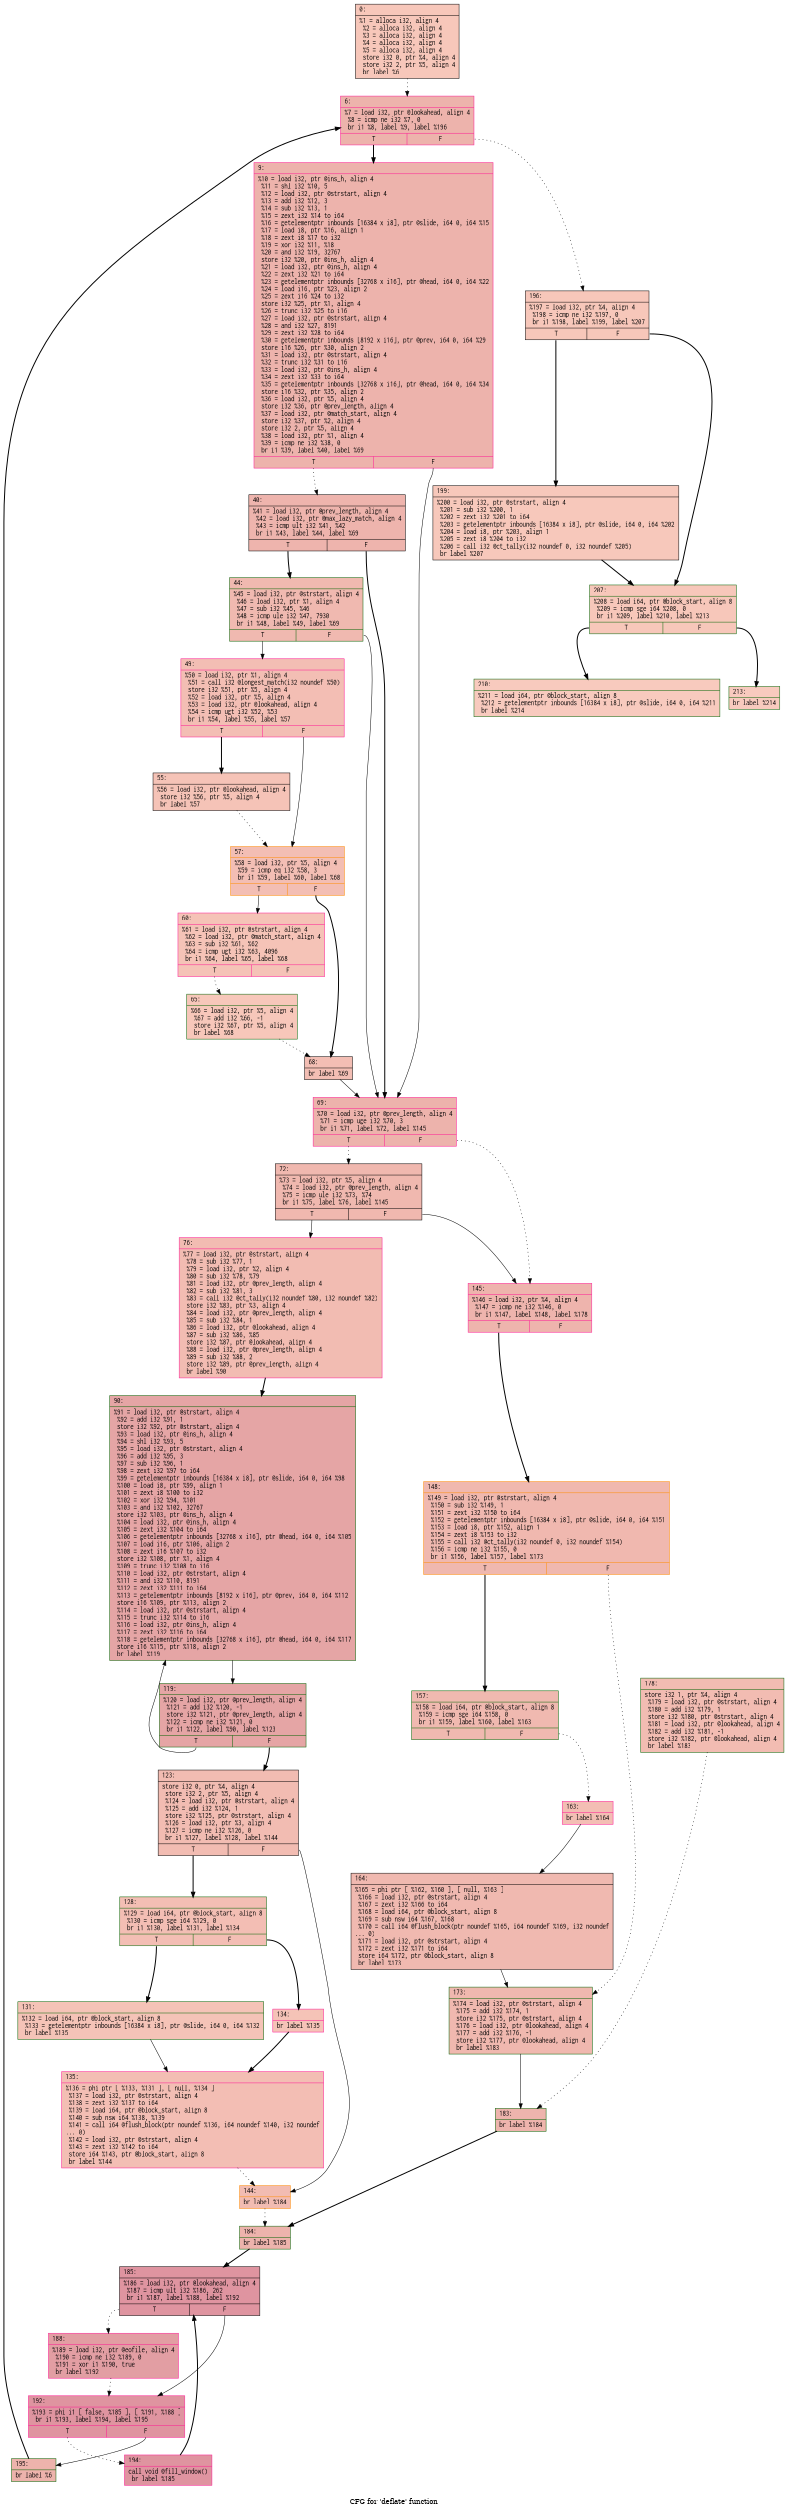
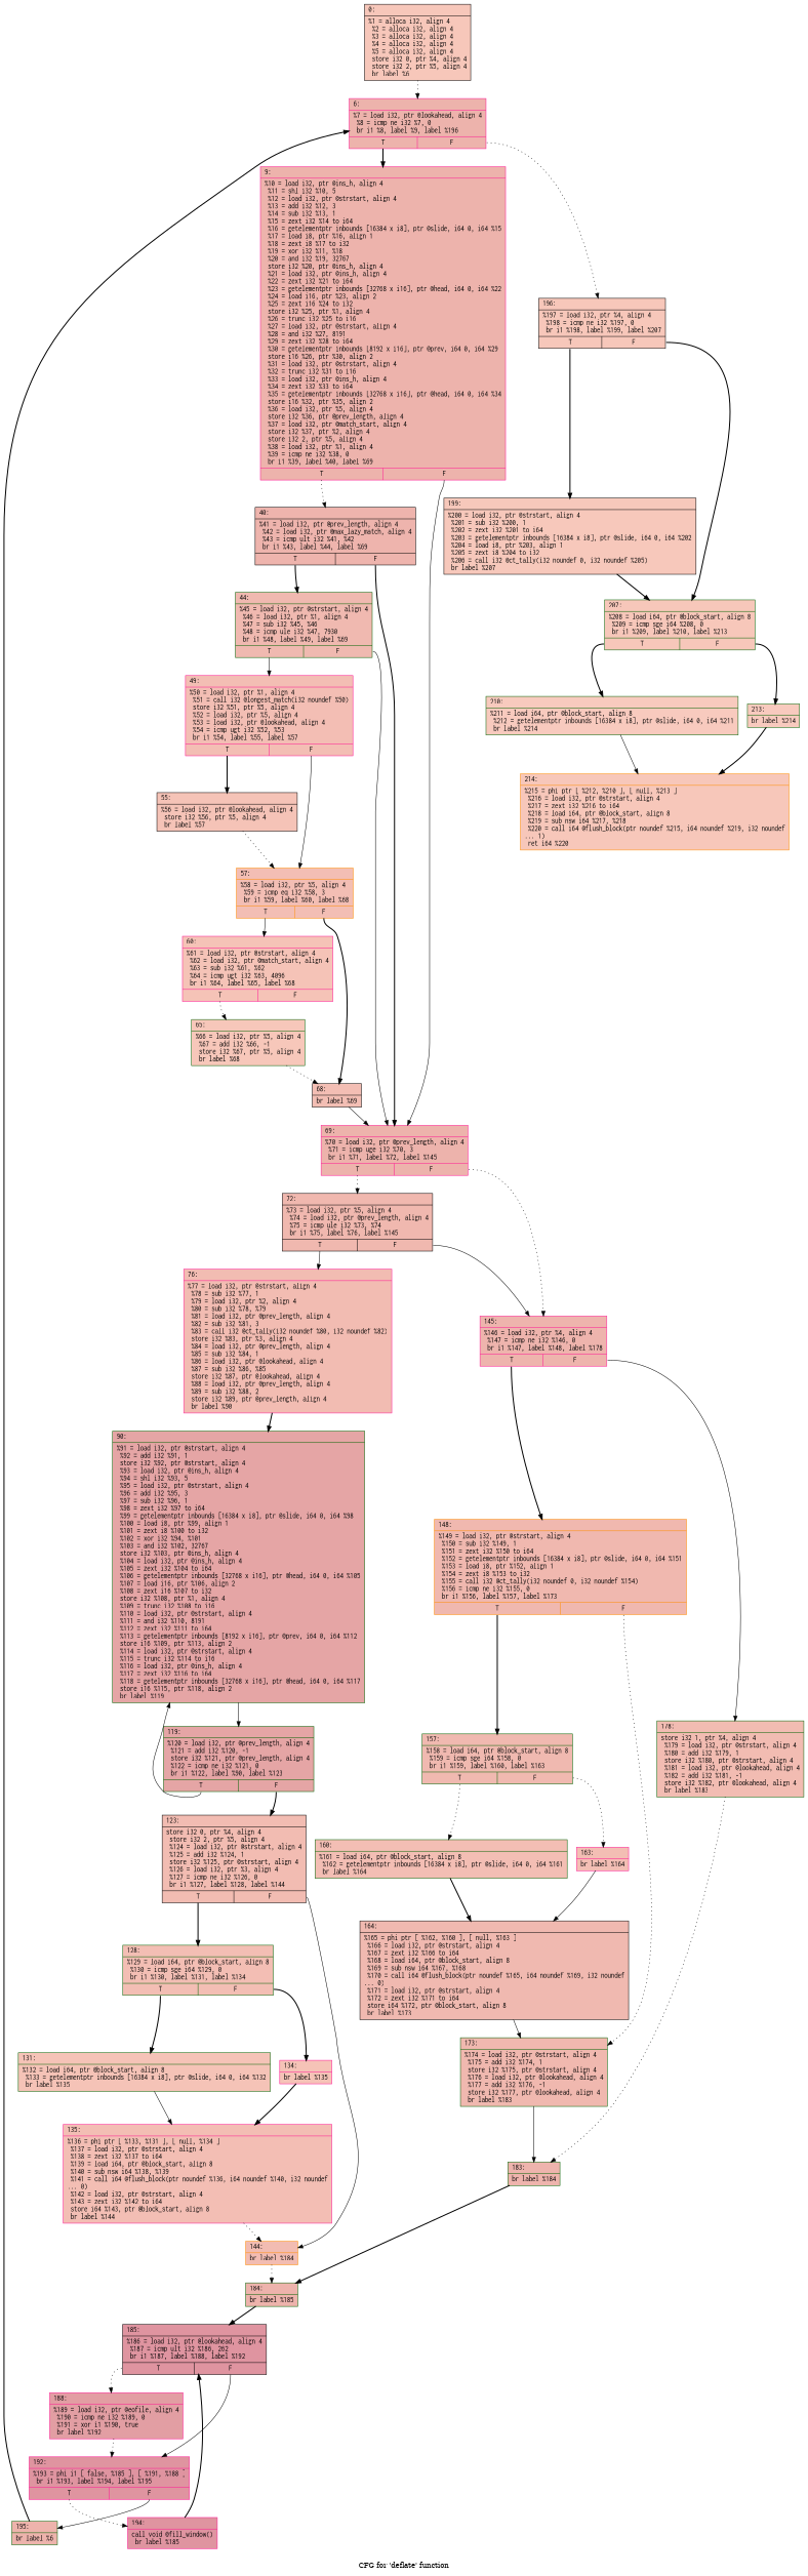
  digraph {
    label="CFG for 'deflate' function"
    node [color=darkgreen fillcolor="#e36c5570" fontname=Courier shape=record style=filled]
    edge [style=bold]
    n1 [color=black fillcolor="#ec7f6370" label="{0:\l|  %1 = alloca i32, align 4\l  %2 = alloca i32, align 4\l  %3 = alloca i32, align 4\l  %4 = alloca i32, align 4\l  %5 = alloca i32, align 4\l  store i32 0, ptr %4, align 4\l  store i32 2, ptr %5, align 4\l  br label %6\l}"]
    n2 [color=deeppink fillcolor="#d6524470" label="{6:\l|  %7 = load i32, ptr @lookahead, align 4\l  %8 = icmp ne i32 %7, 0\l  br i1 %8, label %9, label %196\l|{<s0>T|<s1>F}}"]
    n3 [color=deeppink fillcolor="#d6524470" label="{9:\l|  %10 = load i32, ptr @ins_h, align 4\l  %11 = shl i32 %10, 5\l  %12 = load i32, ptr @strstart, align 4\l  %13 = add i32 %12, 3\l  %14 = sub i32 %13, 1\l  %15 = zext i32 %14 to i64\l  %16 = getelementptr inbounds [16384 x i8], ptr @slide, i64 0, i64 %15\l  %17 = load i8, ptr %16, align 1\l  %18 = zext i8 %17 to i32\l  %19 = xor i32 %11, %18\l  %20 = and i32 %19, 32767\l  store i32 %20, ptr @ins_h, align 4\l  %21 = load i32, ptr @ins_h, align 4\l  %22 = zext i32 %21 to i64\l  %23 = getelementptr inbounds [32768 x i16], ptr @head, i64 0, i64 %22\l  %24 = load i16, ptr %23, align 2\l  %25 = zext i16 %24 to i32\l  store i32 %25, ptr %1, align 4\l  %26 = trunc i32 %25 to i16\l  %27 = load i32, ptr @strstart, align 4\l  %28 = and i32 %27, 8191\l  %29 = zext i32 %28 to i64\l  %30 = getelementptr inbounds [8192 x i16], ptr @prev, i64 0, i64 %29\l  store i16 %26, ptr %30, align 2\l  %31 = load i32, ptr @strstart, align 4\l  %32 = trunc i32 %31 to i16\l  %33 = load i32, ptr @ins_h, align 4\l  %34 = zext i32 %33 to i64\l  %35 = getelementptr inbounds [32768 x i16], ptr @head, i64 0, i64 %34\l  store i16 %32, ptr %35, align 2\l  %36 = load i32, ptr %5, align 4\l  store i32 %36, ptr @prev_length, align 4\l  %37 = load i32, ptr @match_start, align 4\l  store i32 %37, ptr %2, align 4\l  store i32 2, ptr %5, align 4\l  %38 = load i32, ptr %1, align 4\l  %39 = icmp ne i32 %38, 0\l  br i1 %39, label %40, label %69\l|{<s0>T|<s1>F}}"]
    n4 [color=black fillcolor="#ec7f6370" label="{196:\l|  %197 = load i32, ptr %4, align 4\l  %198 = icmp ne i32 %197, 0\l  br i1 %198, label %199, label %207\l|{<s0>T|<s1>F}}"]
    n5 [color=black fillcolor="#d8564670" label="{40:\l|  %41 = load i32, ptr @prev_length, align 4\l  %42 = load i32, ptr @max_lazy_match, align 4\l  %43 = icmp ult i32 %41, %42\l  br i1 %43, label %44, label %69\l|{<s0>T|<s1>F}}"]
    n6 [color=deeppink fillcolor="#d6524470" label="{69:\l|  %70 = load i32, ptr @prev_length, align 4\l  %71 = icmp uge i32 %70, 3\l  br i1 %71, label %72, label %145\l|{<s0>T|<s1>F}}"]
    n7 [color=black fillcolor="#ed836670" label="{199:\l|  %200 = load i32, ptr @strstart, align 4\l  %201 = sub i32 %200, 1\l  %202 = zext i32 %201 to i64\l  %203 = getelementptr inbounds [16384 x i8], ptr @slide, i64 0, i64 %202\l  %204 = load i8, ptr %203, align 1\l  %205 = zext i8 %204 to i32\l  %206 = call i32 @ct_tally(i32 noundef 0, i32 noundef %205)\l  br label %207\l}"]
    n8 [fillcolor="#ec7f6370" label="{207:\l|  %208 = load i64, ptr @block_start, align 8\l  %209 = icmp sge i64 %208, 0\l  br i1 %209, label %210, label %213\l|{<s0>T|<s1>F}}"]
    n9 [fillcolor="#de614d70" label="{44:\l|  %45 = load i32, ptr @strstart, align 4\l  %46 = load i32, ptr %1, align 4\l  %47 = sub i32 %45, %46\l  %48 = icmp ule i32 %47, 7930\l  br i1 %48, label %49, label %69\l|{<s0>T|<s1>F}}"]
    n10 [color=black fillcolor="#dc5d4a70" label="{72:\l|  %73 = load i32, ptr %5, align 4\l  %74 = load i32, ptr @prev_length, align 4\l  %75 = icmp ule i32 %73, %74\l  br i1 %75, label %76, label %145\l|{<s0>T|<s1>F}}"]
    n11 [color=deeppink fillcolor="#d8564670" label="{145:\l|  %146 = load i32, ptr %4, align 4\l  %147 = icmp ne i32 %146, 0\l  br i1 %147, label %148, label %178\l|{<s0>T|<s1>F}}"]
    n12 [fillcolor="#ef886b70" label="{210:\l|  %211 = load i64, ptr @block_start, align 8\l  %212 = getelementptr inbounds [16384 x i8], ptr @slide, i64 0, i64 %211\l  br label %214\l}"]
    n13 [fillcolor="#ef886b70" label="{213:\l|  br label %214\l}"]
    n14 [color=deeppink label="{49:\l|  %50 = load i32, ptr %1, align 4\l  %51 = call i32 @longest_match(i32 noundef %50)\l  store i32 %51, ptr %5, align 4\l  %52 = load i32, ptr %5, align 4\l  %53 = load i32, ptr @lookahead, align 4\l  %54 = icmp ugt i32 %52, %53\l  br i1 %54, label %55, label %57\l|{<s0>T|<s1>F}}"]
    n15 [color=deeppink fillcolor="#e1675170" label="{76:\l|  %77 = load i32, ptr @strstart, align 4\l  %78 = sub i32 %77, 1\l  %79 = load i32, ptr %2, align 4\l  %80 = sub i32 %78, %79\l  %81 = load i32, ptr @prev_length, align 4\l  %82 = sub i32 %81, 3\l  %83 = call i32 @ct_tally(i32 noundef %80, i32 noundef %82)\l  store i32 %83, ptr %3, align 4\l  %84 = load i32, ptr @prev_length, align 4\l  %85 = sub i32 %84, 1\l  %86 = load i32, ptr @lookahead, align 4\l  %87 = sub i32 %86, %85\l  store i32 %87, ptr @lookahead, align 4\l  %88 = load i32, ptr @prev_length, align 4\l  %89 = sub i32 %88, 2\l  store i32 %89, ptr @prev_length, align 4\l  br label %90\l}"]
    n16 [color=darkorange fillcolor="#dc5d4a70" label="{148:\l|  %149 = load i32, ptr @strstart, align 4\l  %150 = sub i32 %149, 1\l  %151 = zext i32 %150 to i64\l  %152 = getelementptr inbounds [16384 x i8], ptr @slide, i64 0, i64 %151\l  %153 = load i8, ptr %152, align 1\l  %154 = zext i8 %153 to i32\l  %155 = call i32 @ct_tally(i32 noundef 0, i32 noundef %154)\l  %156 = icmp ne i32 %155, 0\l  br i1 %156, label %157, label %173\l|{<s0>T|<s1>F}}"]
    n17 [fillcolor="#e1675170" label="{178:\l|  store i32 1, ptr %4, align 4\l  %179 = load i32, ptr @strstart, align 4\l  %180 = add i32 %179, 1\l  store i32 %180, ptr @strstart, align 4\l  %181 = load i32, ptr @lookahead, align 4\l  %182 = add i32 %181, -1\l  store i32 %182, ptr @lookahead, align 4\l  br label %183\l}"]
    n18 [color=black fillcolor="#e8765c70" label="{55:\l|  %56 = load i32, ptr @lookahead, align 4\l  store i32 %56, ptr %5, align 4\l  br label %57\l}"]
    n19 [color=darkorange label="{57:\l|  %58 = load i32, ptr %5, align 4\l  %59 = icmp eq i32 %58, 3\l  br i1 %59, label %60, label %68\l|{<s0>T|<s1>F}}"]
    n20 [color=deeppink fillcolor="#e8765c70" label="{60:\l|  %61 = load i32, ptr @strstart, align 4\l  %62 = load i32, ptr @match_start, align 4\l  %63 = sub i32 %61, %62\l  %64 = icmp ugt i32 %63, 4096\l  br i1 %64, label %65, label %68\l|{<s0>T|<s1>F}}"]
    n21 [color=black label="{68:\l|  br label %69\l}"]
    n22 [fillcolor="#ec7f6370" label="{65:\l|  %66 = load i32, ptr %5, align 4\l  %67 = add i32 %66, -1\l  store i32 %67, ptr %5, align 4\l  br label %68\l}"]
    n23 [fillcolor="#c5333470" label="{90:\l|  %91 = load i32, ptr @strstart, align 4\l  %92 = add i32 %91, 1\l  store i32 %92, ptr @strstart, align 4\l  %93 = load i32, ptr @ins_h, align 4\l  %94 = shl i32 %93, 5\l  %95 = load i32, ptr @strstart, align 4\l  %96 = add i32 %95, 3\l  %97 = sub i32 %96, 1\l  %98 = zext i32 %97 to i64\l  %99 = getelementptr inbounds [16384 x i8], ptr @slide, i64 0, i64 %98\l  %100 = load i8, ptr %99, align 1\l  %101 = zext i8 %100 to i32\l  %102 = xor i32 %94, %101\l  %103 = and i32 %102, 32767\l  store i32 %103, ptr @ins_h, align 4\l  %104 = load i32, ptr @ins_h, align 4\l  %105 = zext i32 %104 to i64\l  %106 = getelementptr inbounds [32768 x i16], ptr @head, i64 0, i64 %105\l  %107 = load i16, ptr %106, align 2\l  %108 = zext i16 %107 to i32\l  store i32 %108, ptr %1, align 4\l  %109 = trunc i32 %108 to i16\l  %110 = load i32, ptr @strstart, align 4\l  %111 = and i32 %110, 8191\l  %112 = zext i32 %111 to i64\l  %113 = getelementptr inbounds [8192 x i16], ptr @prev, i64 0, i64 %112\l  store i16 %109, ptr %113, align 2\l  %114 = load i32, ptr @strstart, align 4\l  %115 = trunc i32 %114 to i16\l  %116 = load i32, ptr @ins_h, align 4\l  %117 = zext i32 %116 to i64\l  %118 = getelementptr inbounds [32768 x i16], ptr @head, i64 0, i64 %117\l  store i16 %115, ptr %118, align 2\l  br label %119\l}"]
    n24 [fillcolor="#de614d70" label="{157:\l|  %158 = load i64, ptr @block_start, align 8\l  %159 = icmp sge i64 %158, 0\l  br i1 %159, label %160, label %163\l|{<s0>T|<s1>F}}"]
    n25 [fillcolor="#dc5d4a70" label="{173:\l|  %174 = load i32, ptr @strstart, align 4\l  %175 = add i32 %174, 1\l  store i32 %175, ptr @strstart, align 4\l  %176 = load i32, ptr @lookahead, align 4\l  %177 = add i32 %176, -1\l  store i32 %177, ptr @lookahead, align 4\l  br label %183\l}"]
    n26 [fillcolor="#d8564670" label="{183:\l|  br label %184\l}"]
    n27 [fillcolor="#c5333470" label="{119:\l|  %120 = load i32, ptr @prev_length, align 4\l  %121 = add i32 %120, -1\l  store i32 %121, ptr @prev_length, align 4\l  %122 = icmp ne i32 %121, 0\l  br i1 %122, label %90, label %123\l|{<s0>T|<s1>F}}"]
    n28 [color=black fillcolor="#e1675170" label="{123:\l|  store i32 0, ptr %4, align 4\l  store i32 2, ptr %5, align 4\l  %124 = load i32, ptr @strstart, align 4\l  %125 = add i32 %124, 1\l  store i32 %125, ptr @strstart, align 4\l  %126 = load i32, ptr %3, align 4\l  %127 = icmp ne i32 %126, 0\l  br i1 %127, label %128, label %144\l|{<s0>T|<s1>F}}"]
    n29 [label="{128:\l|  %129 = load i64, ptr @block_start, align 8\l  %130 = icmp sge i64 %129, 0\l  br i1 %130, label %131, label %134\l|{<s0>T|<s1>F}}"]
    n30 [color=darkorange fillcolor="#e1675170" label="{144:\l|  br label %184\l}"]
    n31 [fillcolor="#e8765c70" label="{131:\l|  %132 = load i64, ptr @block_start, align 8\l  %133 = getelementptr inbounds [16384 x i8], ptr @slide, i64 0, i64 %132\l  br label %135\l}"]
    n32 [color=deeppink fillcolor="#e8765c70" label="{134:\l|  br label %135\l}"]
    n33 [fillcolor="#d6524470" label="{184:\l|  br label %185\l}"]
    n34 [color=deeppink label="{135:\l|  %136 = phi ptr [ %133, %131 ], [ null, %134 ]\l  %137 = load i32, ptr @strstart, align 4\l  %138 = zext i32 %137 to i64\l  %139 = load i64, ptr @block_start, align 8\l  %140 = sub nsw i64 %138, %139\l  %141 = call i64 @flush_block(ptr noundef %136, i64 noundef %140, i32 noundef\l... 0)\l  %142 = load i32, ptr @strstart, align 4\l  %143 = zext i32 %142 to i64\l  store i64 %143, ptr @block_start, align 8\l  br label %144\l}"]
    n35 [color=black fillcolor="#b70d2870" label="{185:\l|  %186 = load i32, ptr @lookahead, align 4\l  %187 = icmp ult i32 %186, 262\l  br i1 %187, label %188, label %192\l|{<s0>T|<s1>F}}"]
    n36 [color=deeppink fillcolor="#be242e70" label="{188:\l|  %189 = load i32, ptr @eofile, align 4\l  %190 = icmp ne i32 %189, 0\l  %191 = xor i1 %190, true\l  br label %192\l}"]
    n37 [color=deeppink fillcolor="#b70d2870" label="{192:\l|  %193 = phi i1 [ false, %185 ], [ %191, %188 ]\l  br i1 %193, label %194, label %195\l|{<s0>T|<s1>F}}"]
+   n38 [label="{160:\l|  %161 = load i64, ptr @block_start, align 8\l  %162 = getelementptr inbounds [16384 x i8], ptr @slide, i64 0, i64 %161\l  br label %164\l}"]
    n39 [color=deeppink label="{163:\l|  br label %164\l}"]
    n40 [color=black fillcolor="#de614d70" label="{164:\l|  %165 = phi ptr [ %162, %160 ], [ null, %163 ]\l  %166 = load i32, ptr @strstart, align 4\l  %167 = zext i32 %166 to i64\l  %168 = load i64, ptr @block_start, align 8\l  %169 = sub nsw i64 %167, %168\l  %170 = call i64 @flush_block(ptr noundef %165, i64 noundef %169, i32 noundef\l... 0)\l  %171 = load i32, ptr @strstart, align 4\l  %172 = zext i32 %171 to i64\l  store i64 %172, ptr @block_start, align 8\l  br label %173\l}"]
    n41 [color=deeppink fillcolor="#b70d2870" label="{194:\l|  call void @fill_window()\l  br label %185\l}"]
    n42 [fillcolor="#d6524470" label="{195:\l|  br label %6\l}"]
+   n43 [color=darkorange fillcolor="#ec7f6370" label="{214:\l|  %215 = phi ptr [ %212, %210 ], [ null, %213 ]\l  %216 = load i32, ptr @strstart, align 4\l  %217 = zext i32 %216 to i64\l  %218 = load i64, ptr @block_start, align 8\l  %219 = sub nsw i64 %217, %218\l  %220 = call i64 @flush_block(ptr noundef %215, i64 noundef %219, i32 noundef\l... 1)\l  ret i64 %220\l}"]
    n1 -> n2 [style=dotted]
    n2 -> n3 [tailport=s0]
    n2 -> n4 [style=dotted tailport=s1]
    n3 -> n5 [style=dotted tailport=s0]
    n3 -> n6 [style=solid tailport=s1]
    n4 -> n7 [tailport=s0]
    n4 -> n8 [tailport=s1]
    n5 -> n6 [tailport=s1]
    n5 -> n9 [tailport=s0]
    n6 -> n10 [style=dotted tailport=s0]
    n6 -> n11 [style=dotted tailport=s1]
    n7 -> n8
    n8 -> n12 [tailport=s0]
    n8 -> n13 [tailport=s1]
    n9 -> n6 [style=solid tailport=s1]
    n9 -> n14 [style=solid tailport=s0]
    n10 -> n11 [style=solid tailport=s1]
    n10 -> n15 [style=solid tailport=s0]
    n11 -> n16 [tailport=s0]
+   n11 -> n17 [style=solid tailport=s1]
+   n12 -> n43 [style=solid]
+   n13 -> n43
    n14 -> n18 [tailport=s0]
    n14 -> n19 [style=solid tailport=s1]
    n15 -> n23
    n16 -> n24 [tailport=s0]
    n16 -> n25 [style=dotted tailport=s1]
    n17 -> n26 [style=dotted]
    n18 -> n19 [style=dotted]
    n19 -> n20 [style=solid tailport=s0]
    n19 -> n21 [tailport=s1]
    n20 -> n22 [style=dotted tailport=s0]
    n21 -> n6 [style=solid]
    n22 -> n21 [style=dotted]
    n23 -> n27 [style=solid]
+   n24 -> n38 [style=dotted tailport=s0]
    n24 -> n39 [style=dotted tailport=s1]
    n25 -> n26 [style=solid]
    n26 -> n33
    n27 -> n23 [style=solid tailport=s0]
    n27 -> n28 [tailport=s1]
    n28 -> n29 [tailport=s0]
    n28 -> n30 [style=solid tailport=s1]
    n29 -> n31 [tailport=s0]
    n29 -> n32 [tailport=s1]
    n30 -> n33 [style=dotted]
    n31 -> n34 [style=solid]
    n32 -> n34
    n33 -> n35
    n34 -> n30 [style=dotted]
    n35 -> n36 [style=dotted tailport=s0]
    n35 -> n37 [style=solid tailport=s1]
    n36 -> n37 [style=dotted]
    n37 -> n41 [style=dotted tailport=s0]
    n37 -> n42 [style=solid tailport=s1]
+   n38 -> n40
    n39 -> n40 [style=solid]
    n40 -> n25 [style=solid]
    n41 -> n35
    n42 -> n2
  }
